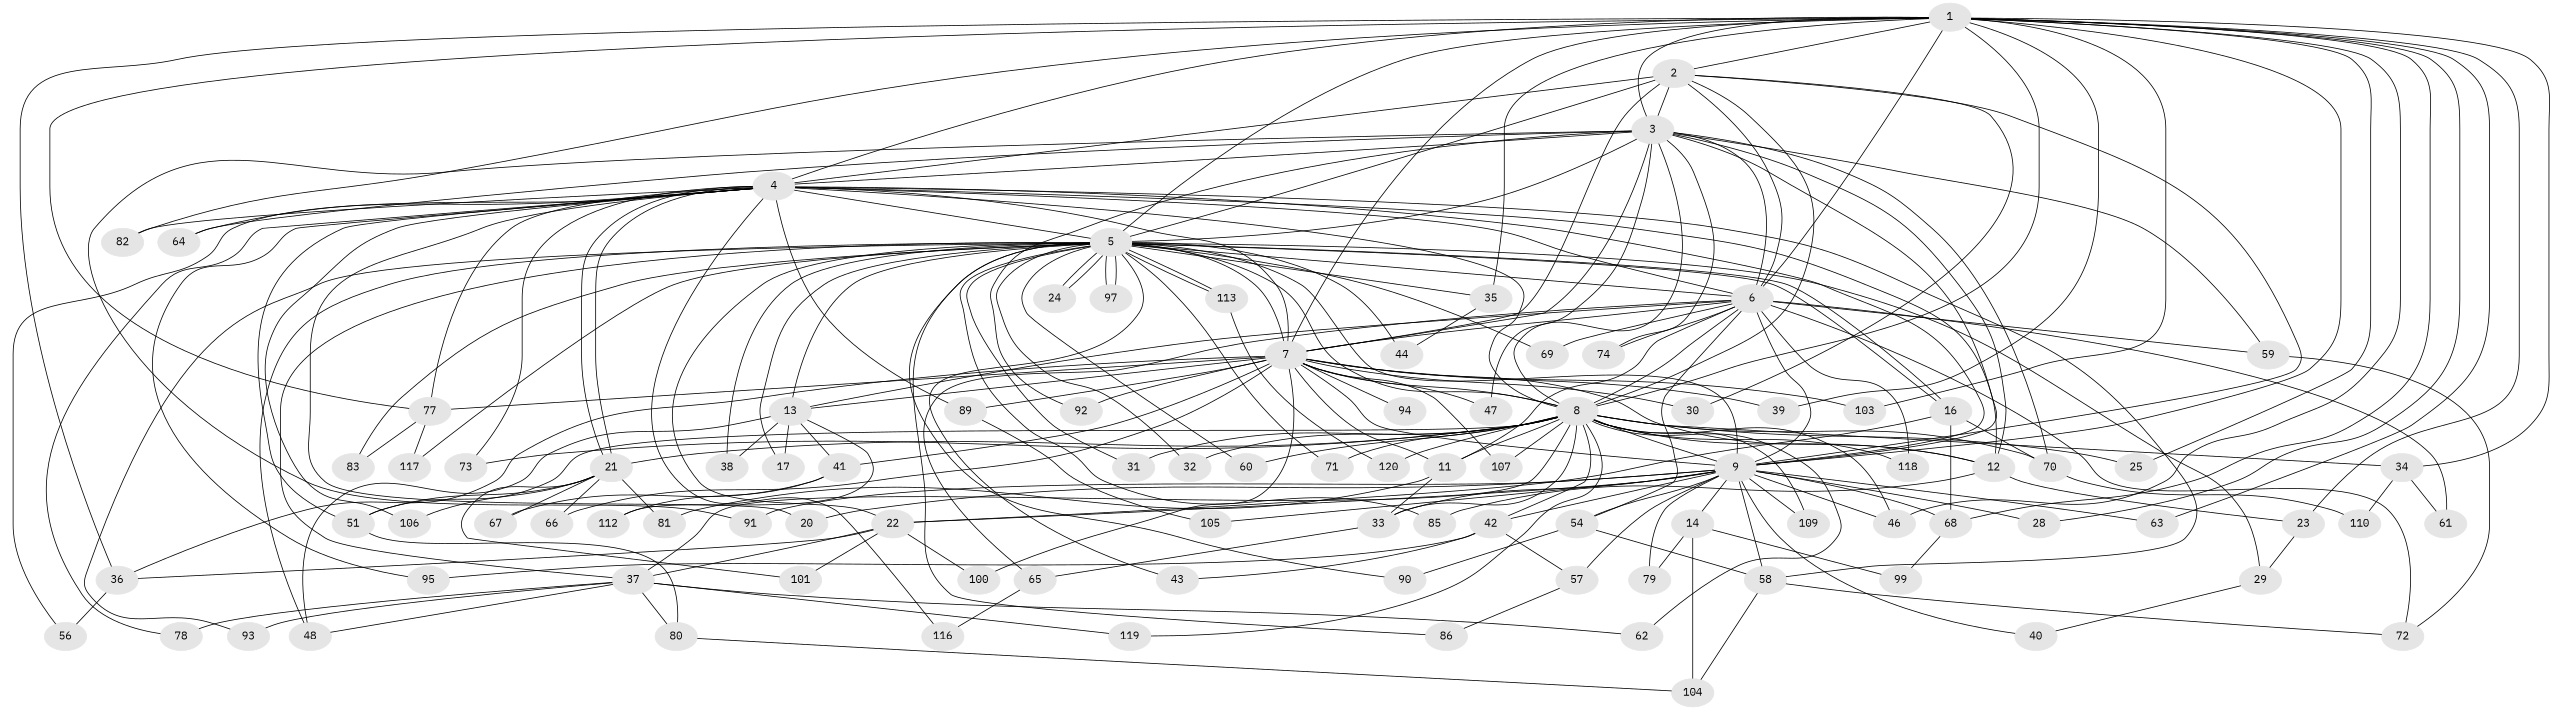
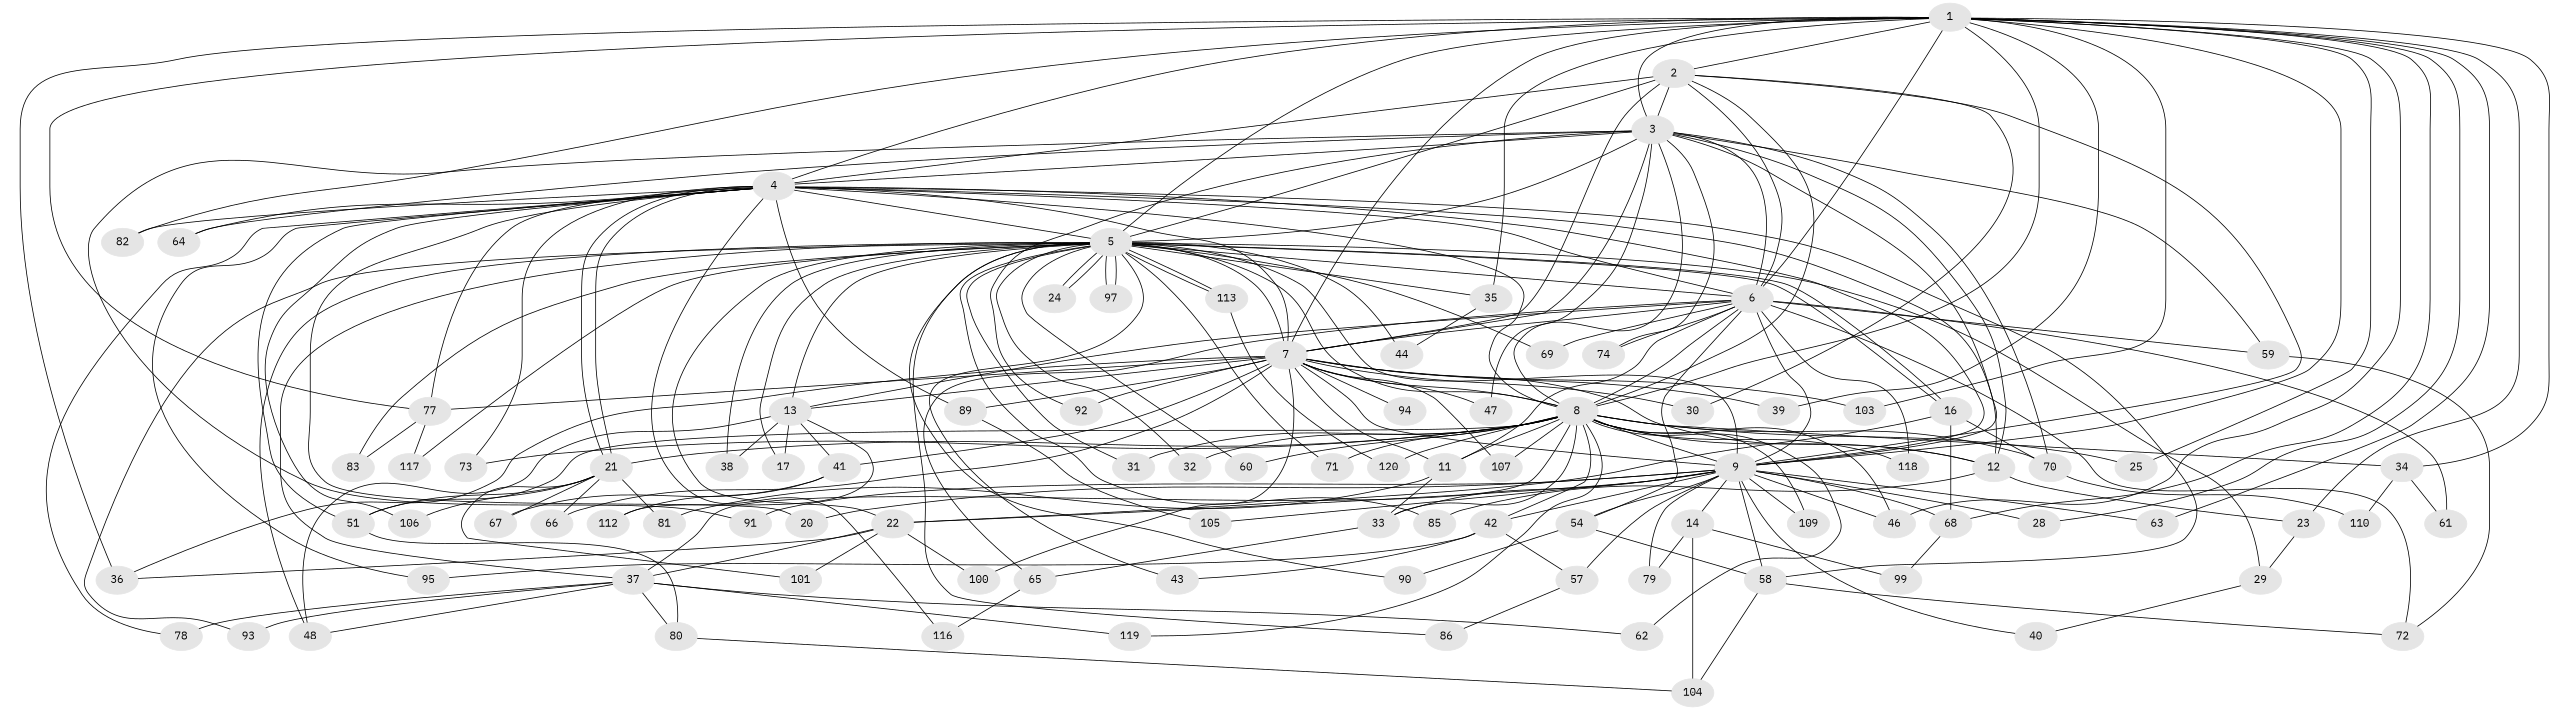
  graph {
    fontname="IBM Plex Mono"
    node [color=gray90 fontname="IBM Plex Mono" style=filled]
    edge [fontname="IBM Plex Mono"]
    1 [super="+87"]
    2
    3 [super="+52"]
    4 [super="+121"]
    5 [super="+26"]
    6 [super="+15"]
    7 [super="+10"]
    8 [super="+19"]
    9 [super="+18"]
    23
    25
    28
    34
    35
    36 [super="+53"]
    39
    46 [super="+96"]
    63
    68
    77 [super="+108"]
    82
    103
    30
    12 [super="+102"]
    47
    59
    64
    70 [super="+97"]
    74
    91
    92
    20
    21 [super="+76"]
    51 [super="+98"]
-   56
    58
    73
    78
    89
    95
    106
    116
    13 [super="+49"]
    16 [super="+84"]
    17
    22 [super="+88"]
    24
    n48 [label=97]
    29
    31
    32
    37 [super="+50"]
    38
    43
    44
    48 [super="+115"]
    60
    69
    71 [super="+111"]
    83
    85
    86
    90
    93
    113
    117
    11 [super="+45"]
    54 [super="+75"]
    61
    65 [super="+114"]
    72 [super="+123"]
    118
    41
    66
    94
    100
    107
    33 [super="+55"]
    42
    62
    109
    119
    120
    14
    40
    57
    79
    105
    110
    99
    81
    67
    101
    80
    104 [super="+122"]
    112
    1 -- 2
    1 -- 3
    1 -- 4 [weight=2]
    1 -- 5
    1 -- 6
    1 -- 7 [weight=2]
    1 -- 8
    1 -- 9
    1 -- 23
    1 -- 25
    1 -- 28
    1 -- 34
    1 -- 35
    1 -- 36
    1 -- 39
    1 -- 46
    1 -- 63
    1 -- 68
    1 -- 77
    1 -- 82
    1 -- 103
    2 -- 3
    2 -- 4 [weight=2]
    2 -- 5 [weight=2]
    2 -- 6
    2 -- 7 [weight=2]
    2 -- 8
    2 -- 9
    2 -- 30
    3 -- 4
    3 -- 5
    3 -- 6
    3 -- 7 [weight=2]
    3 -- 8
    3 -- 9
    3 -- 12
    3 -- 47
    3 -- 59
    3 -- 64
    3 -- 70
    3 -- 74
    3 -- 91
    3 -- 92
    4 -- 5
    4 -- 6
    4 -- 7 [weight=2]
    4 -- 8
    4 -- 9
    4 -- 77
    4 -- 82
    4 -- 12
    4 -- 64
    4 -- 20
    4 -- 21
    4 -- 21
    4 -- 51
-   4 -- 56
    4 -- 58
    4 -- 73
    4 -- 78
    4 -- 89
    4 -- 95
    4 -- 106
    4 -- 116
    5 -- 6
    5 -- 7 [weight=2]
    5 -- 8
    5 -- 9
    5 -- 35
    5 -- 13 [weight=2]
    5 -- 16
    5 -- 16
    5 -- 17
    5 -- 22
    5 -- 24
    5 -- 24
    5 -- n48
    5 -- n48
    5 -- 29
    5 -- 31
    5 -- 32
    5 -- 37
    5 -- 38
    5 -- 43
    5 -- 44
    5 -- 48
    5 -- 60
    5 -- 69
    5 -- 71 [weight=2]
    5 -- 83
    5 -- 85
    5 -- 86
    5 -- 90
    5 -- 93
    5 -- 113
    5 -- 113
    5 -- 117
    6 -- 7 [weight=2]
    6 -- 8
    6 -- 9
    6 -- 59
    6 -- 74
    6 -- 13
    6 -- 69
    6 -- 11
    6 -- 54
    6 -- 61
    6 -- 65 [weight=2]
    6 -- 72
    6 -- 118
    7 -- 8 [weight=2]
    7 -- 9 [weight=2]
    7 -- 36
    7 -- 39
    7 -- 77
    7 -- 103
    7 -- 30
    7 -- 12
    7 -- 47
    7 -- 92
    7 -- 89
    7 -- 13
    7 -- 11
    7 -- 41
    7 -- 66
    7 -- 94
    7 -- 100
    7 -- 107
    8 -- 9 [weight=2]
    8 -- 25
    8 -- 34
    8 -- 46
    8 -- 12
    8 -- 70
    8 -- 21
    8 -- 51
    8 -- 73
    8 -- 31
    8 -- 32
    8 -- 37
    8 -- 60
    8 -- 71
    8 -- 11
    8 -- 118
    8 -- 107
    8 -- 33
    8 -- 42
    8 -- 62
    8 -- 109
    8 -- 119
    8 -- 120
    9 -- 28
    9 -- 46
    9 -- 63
    9 -- 68
    9 -- 91
    9 -- 20
    9 -- 58
    9 -- 22
    9 -- 54
    9 -- 33
    9 -- 42
    9 -- 109
    9 -- 14
    9 -- 40
    9 -- 57
    9 -- 79
    9 -- 105
    23 -- 29
    34 -- 61
    34 -- 110
    35 -- 44
-   36 -- 56
    68 -- 99
    77 -- 83
    77 -- 117
    12 -- 23
    12 -- 85
    59 -- 72
    70 -- 110
    21 -- 51
    21 -- 106
    21 -- 66
    21 -- 81
    21 -- 67
    21 -- 101
    51 -- 80
    58 -- 72
    58 -- 104
    89 -- 105
    13 -- 17
    13 -- 38
    13 -- 48
    13 -- 41
    13 -- 112
    16 -- 68
    16 -- 70
    16 -- 22
    22 -- 36
    22 -- 37
    22 -- 100
    22 -- 101
    29 -- 40
    37 -- 78
    37 -- 48
    37 -- 93
    37 -- 62
    37 -- 119
    37 -- 80
    113 -- 120
    11 -- 33
    11 -- 81
    54 -- 58
    54 -- 90
    65 -- 116
    41 -- 67
    41 -- 112
    33 -- 65
    42 -- 95
    42 -- 43
    42 -- 57
    14 -- 79
    14 -- 99
    14 -- 104
    57 -- 86
    80 -- 104
  }
